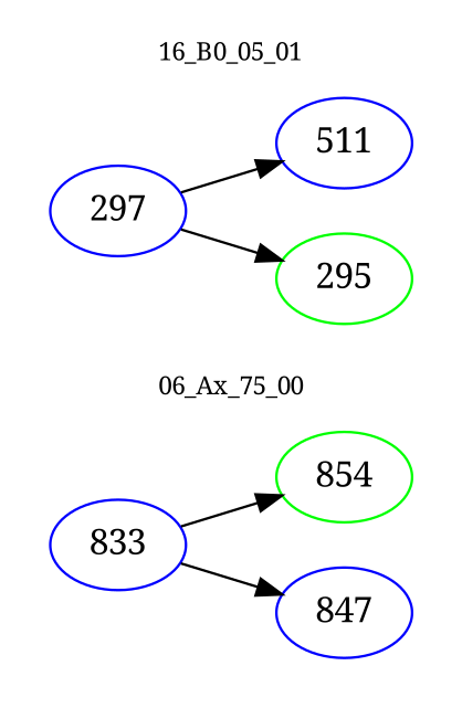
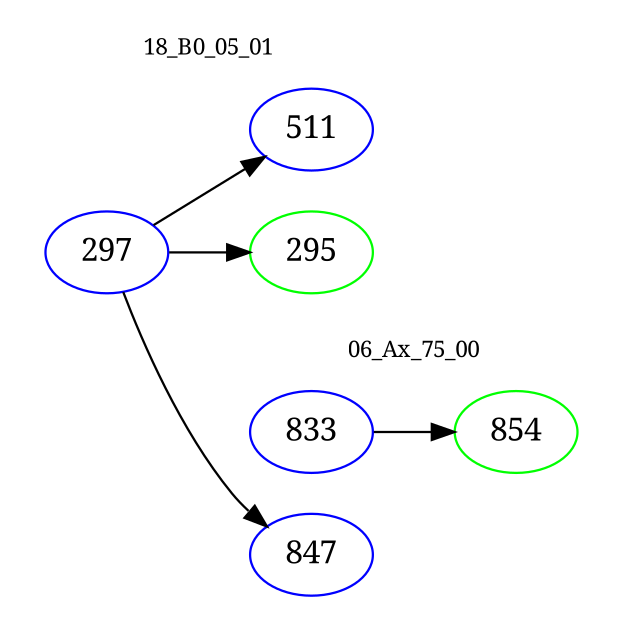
  digraph {
    fontname="Noto Serif"
    rankdir=LR
    node [color=blue fontname="Noto Serif"]
    edge [color=black fontname="Noto Serif"]
    n1 [label=833]
    n2 [label=847]
    n3 [color=green label=854]
    n4 [label=297]
    n5 [color=green label=295]
    n6 [label=511]
    subgraph cluster_1 {
      color=white
      fontsize=10
      label="06_Ax_75_00"
      n1
      n2
      n3
    }
    subgraph cluster_2 {
      color=white
      fontsize=10
-     label="16_B0_05_01"
+     label="18_B0_05_01"
      n4
      n5
      n6
    }
-   n1 -> n2
+   n4 -> n2
    n1 -> n3
    n4 -> n5
    n4 -> n6
  }
